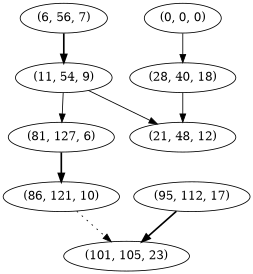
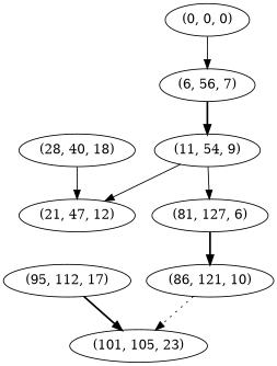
  digraph {
    edge [style=solid]
    n1 [label="(6, 56, 7)"]
    "(0, 0, 0)"
    "(11, 54, 9)"
    "(81, 127, 6)"
    "(86, 121, 10)"
-   "(21, 47, 12)" [label="(21, 48, 12)"]
+   "(21, 47, 12)"
    "(28, 40, 18)"
    "(101, 105, 23)"
    "(95, 112, 17)"
    n1 -> "(11, 54, 9)" [style=bold]
-   "(0, 0, 0)" -> "(28, 40, 18)"
+   "(0, 0, 0)" -> n1
    "(11, 54, 9)" -> "(81, 127, 6)"
    "(11, 54, 9)" -> "(21, 47, 12)"
    "(81, 127, 6)" -> "(86, 121, 10)" [style=bold]
    "(86, 121, 10)" -> "(101, 105, 23)" [style=dotted]
    "(28, 40, 18)" -> "(21, 47, 12)"
    "(95, 112, 17)" -> "(101, 105, 23)" [style=bold]
  }
